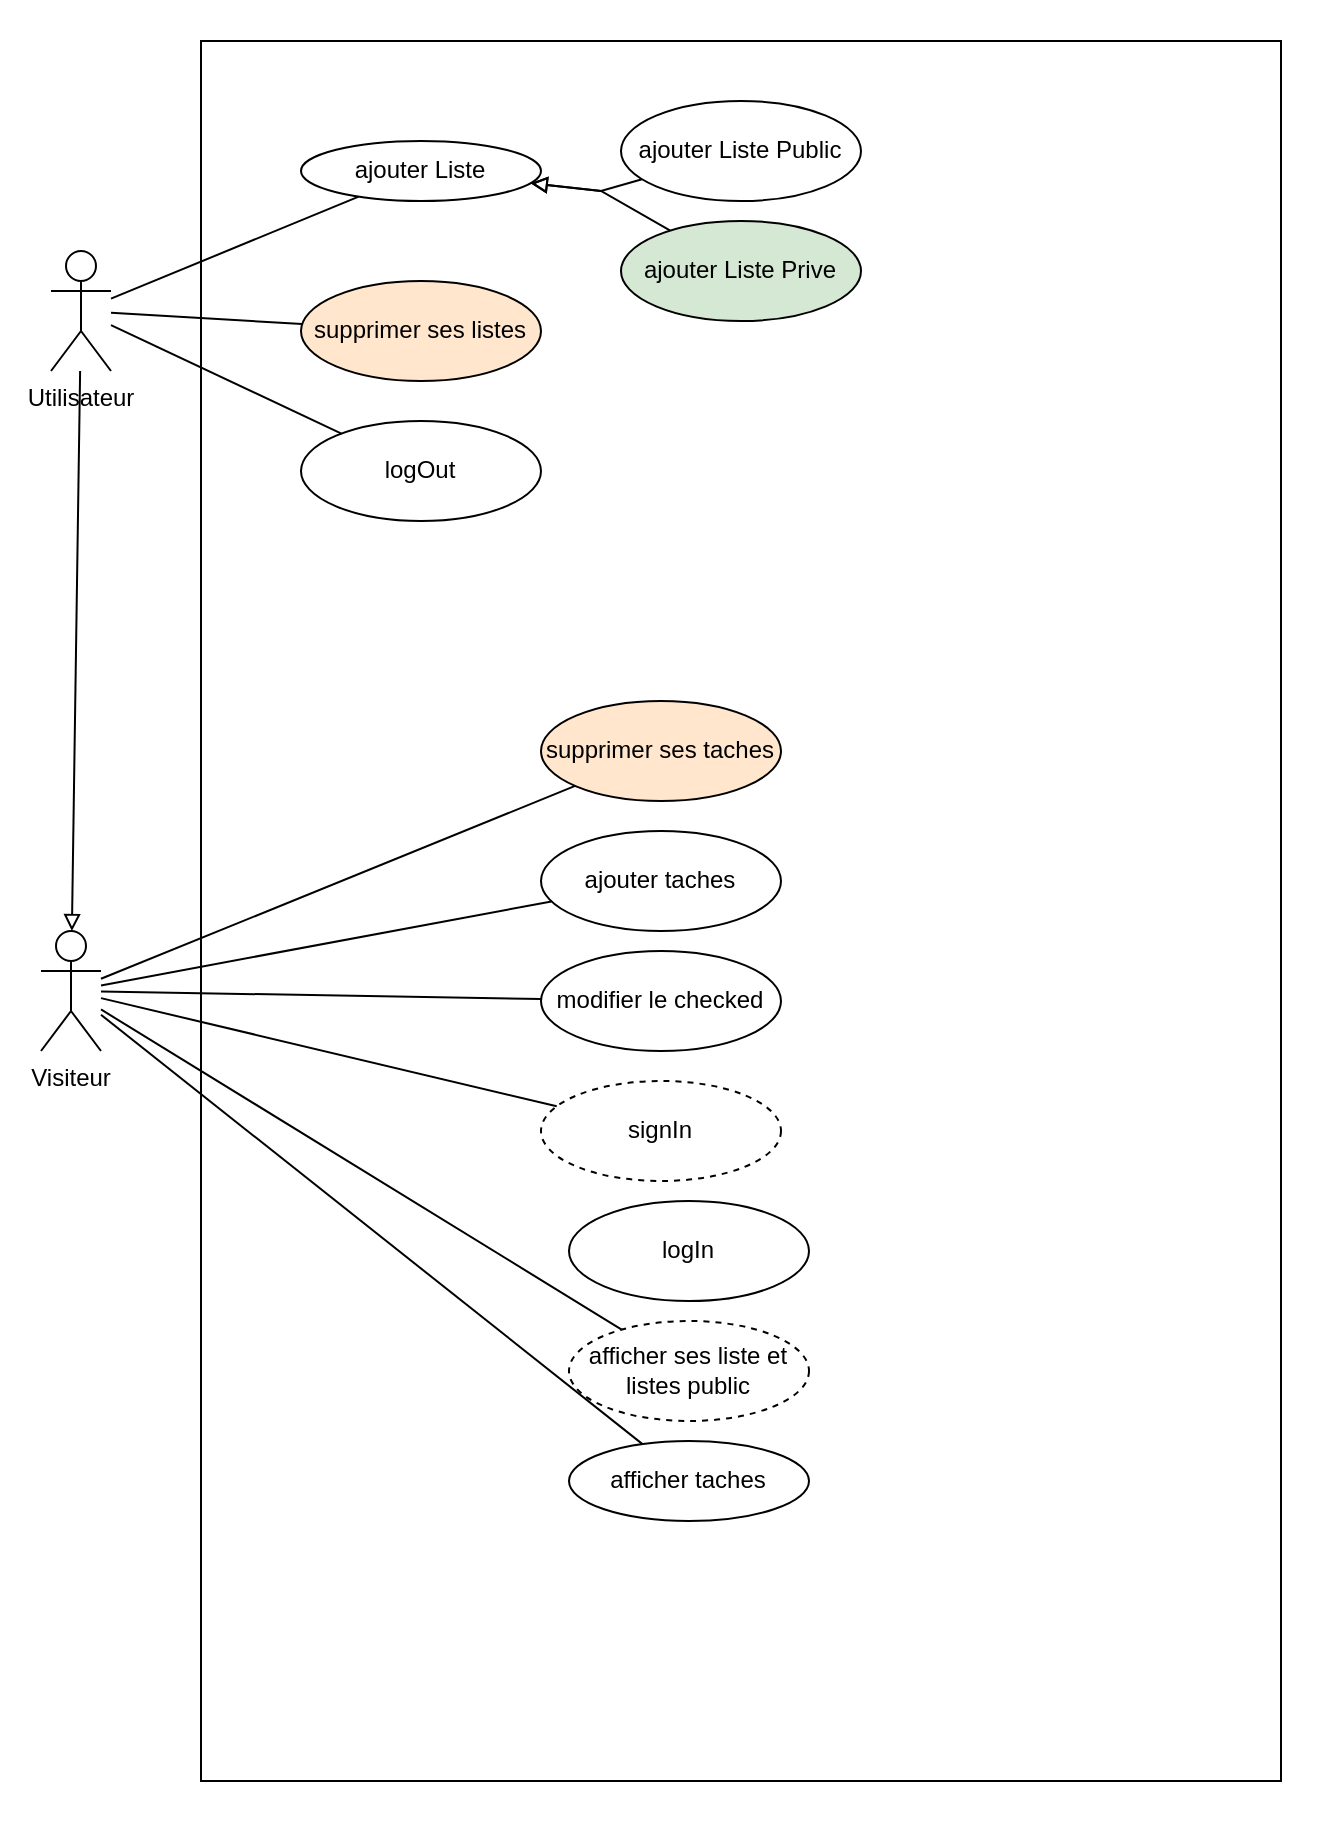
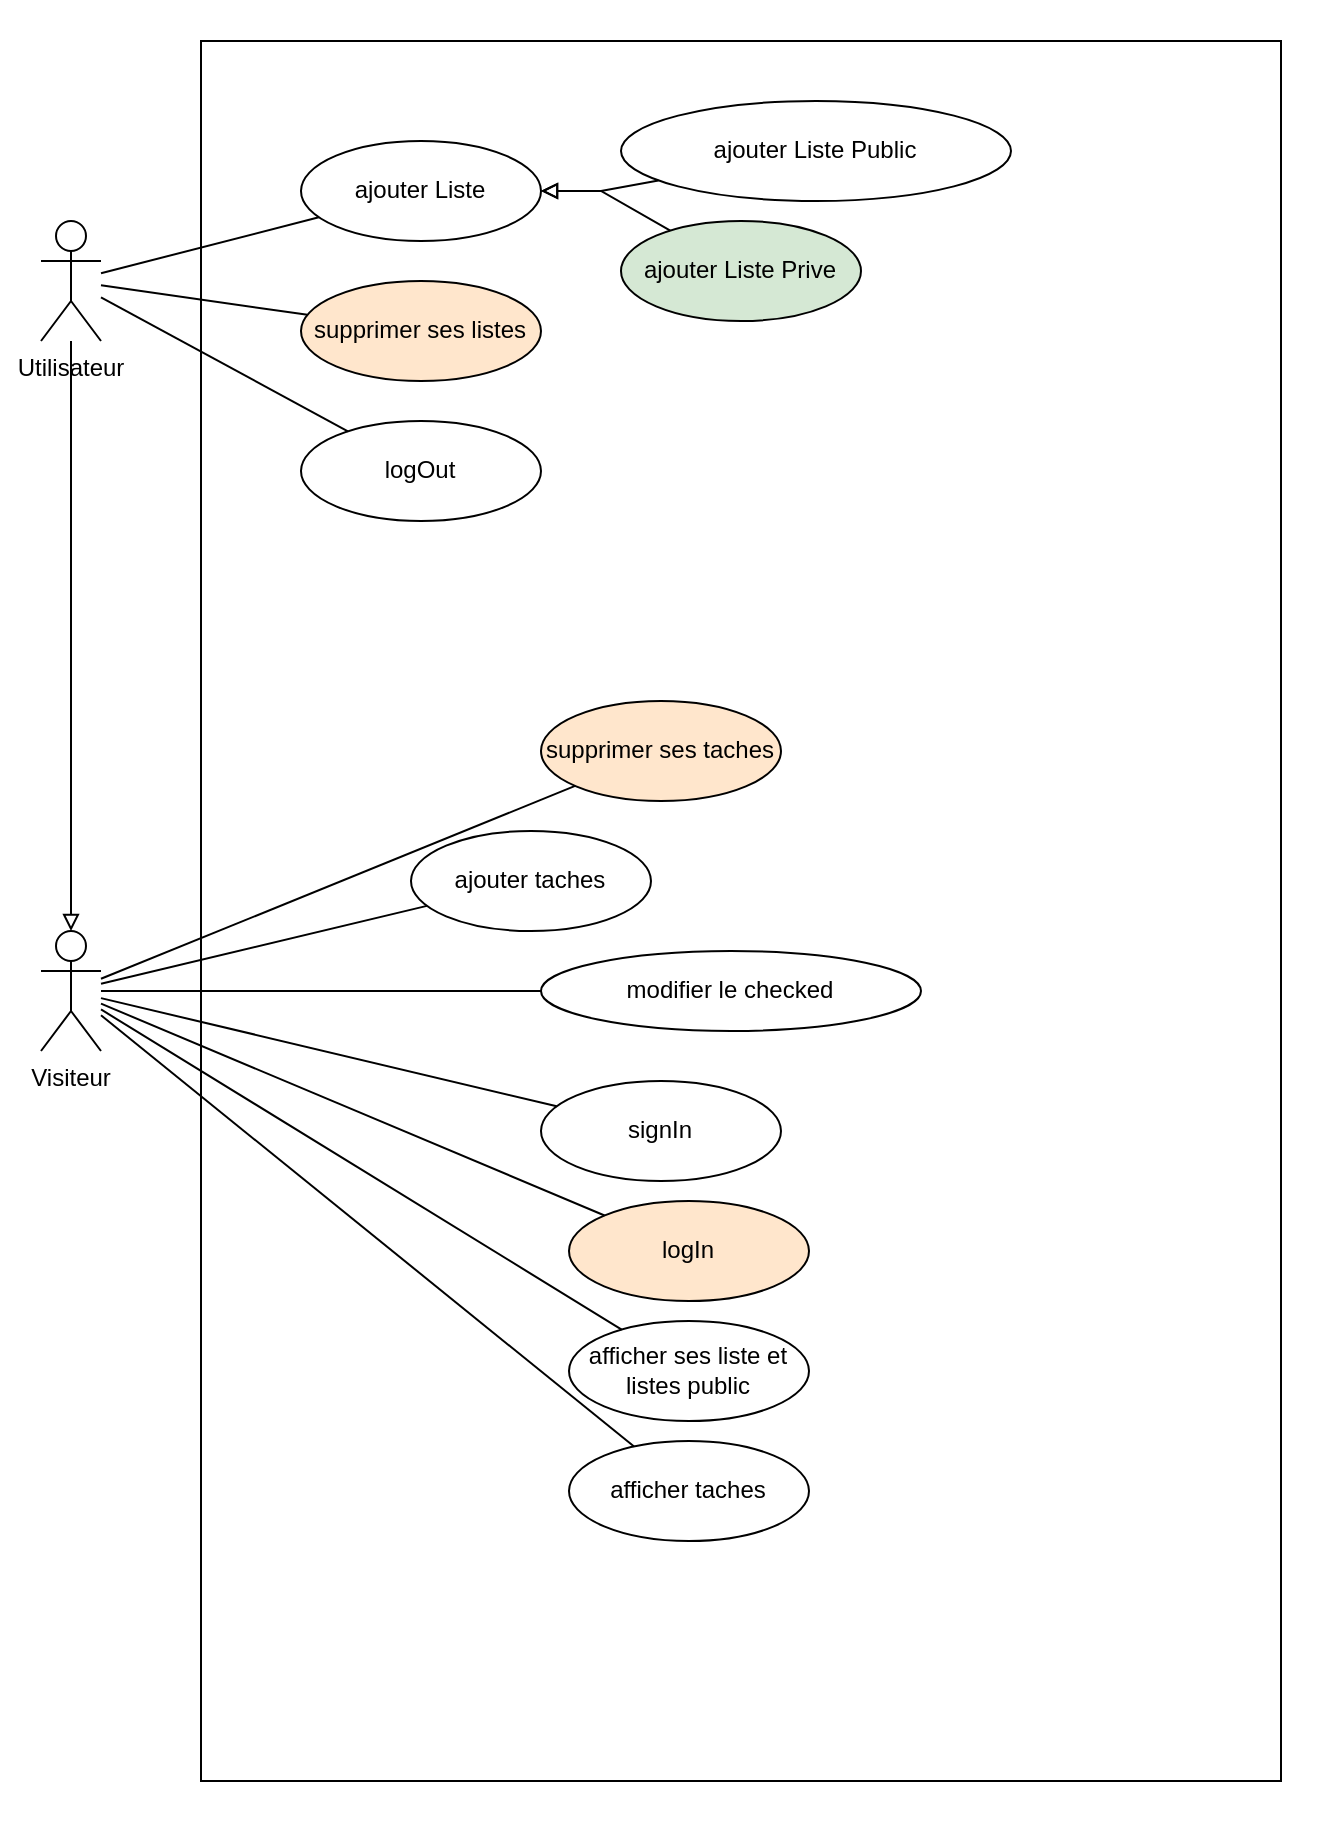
  <mxCell id="0" />
  <mxCell id="1" parent="0" />
  <mxCell id="2" value="" style="rounded=0;whiteSpace=wrap;html=1;" vertex="1" parent="1"><mxGeometry x="100" y="20" width="540" height="870" as="geometry" /></mxCell>
- <mxCell id="3" value="Utilisateur" style="shape=umlActor;verticalLabelPosition=bottom;verticalAlign=top;html=1;outlineConnect=0;" vertex="1" parent="1"><mxGeometry x="25" y="125" width="30" height="60" as="geometry" /></mxCell>
+ <mxCell id="3" value="Utilisateur" style="shape=umlActor;verticalLabelPosition=bottom;verticalAlign=top;html=1;outlineConnect=0;" vertex="1" parent="1"><mxGeometry x="20" y="110" width="30" height="60" as="geometry" /></mxCell>
  <mxCell id="4" value="Visiteur" style="shape=umlActor;verticalLabelPosition=bottom;verticalAlign=top;html=1;outlineConnect=0;" vertex="1" parent="1"><mxGeometry x="20" y="465" width="30" height="60" as="geometry" /></mxCell>
- <mxCell id="5" value="ajouter Liste" style="ellipse;whiteSpace=wrap;html=1;" vertex="1" parent="1"><mxGeometry x="150" y="70" width="120" height="30" as="geometry" /></mxCell>
+ <mxCell id="5" value="ajouter Liste" style="ellipse;whiteSpace=wrap;html=1;" vertex="1" parent="1"><mxGeometry x="150" y="70" width="120" height="50" as="geometry" /></mxCell>
  <mxCell id="6" value="supprimer ses listes" style="ellipse;whiteSpace=wrap;html=1;fillColor=#ffe6cc;" vertex="1" parent="1"><mxGeometry x="150" y="140" width="120" height="50" as="geometry" /></mxCell>
- <mxCell id="7" value="ajouter Liste Public" style="ellipse;whiteSpace=wrap;html=1;" vertex="1" parent="1"><mxGeometry x="310" y="50" width="120" height="50" as="geometry" /></mxCell>
+ <mxCell id="7" value="ajouter Liste Public" style="ellipse;whiteSpace=wrap;html=1;" vertex="1" parent="1"><mxGeometry x="310" y="50" width="195" height="50" as="geometry" /></mxCell>
  <mxCell id="8" value="ajouter Liste Prive" style="ellipse;whiteSpace=wrap;html=1;fillColor=#d5e8d4;" vertex="1" parent="1"><mxGeometry x="310" y="110" width="120" height="50" as="geometry" /></mxCell>
  <mxCell id="9" value="supprimer ses taches" style="ellipse;whiteSpace=wrap;html=1;fillColor=#ffe6cc;" vertex="1" parent="1"><mxGeometry x="270" y="350" width="120" height="50" as="geometry" /></mxCell>
- <mxCell id="10" value="ajouter taches" style="ellipse;whiteSpace=wrap;html=1;" vertex="1" parent="1"><mxGeometry x="270" y="415" width="120" height="50" as="geometry" /></mxCell>
- <mxCell id="11" value="modifier le checked" style="ellipse;whiteSpace=wrap;html=1;" vertex="1" parent="1"><mxGeometry x="270" y="475" width="120" height="50" as="geometry" /></mxCell>
- <mxCell id="12" value="signIn" style="ellipse;whiteSpace=wrap;html=1;dashed=1;" vertex="1" parent="1"><mxGeometry x="270" y="540" width="120" height="50" as="geometry" /></mxCell>
- <mxCell id="13" value="logIn" style="ellipse;whiteSpace=wrap;html=1;" vertex="1" parent="1"><mxGeometry x="284" y="600" width="120" height="50" as="geometry" /></mxCell>
+ <mxCell id="10" value="ajouter taches" style="ellipse;whiteSpace=wrap;html=1;" vertex="1" parent="1"><mxGeometry x="205" y="415" width="120" height="50" as="geometry" /></mxCell>
+ <mxCell id="11" value="modifier le checked" style="ellipse;whiteSpace=wrap;html=1;" vertex="1" parent="1"><mxGeometry x="270" y="475" width="190" height="40" as="geometry" /></mxCell>
+ <mxCell id="12" value="signIn" style="ellipse;whiteSpace=wrap;html=1;" vertex="1" parent="1"><mxGeometry x="270" y="540" width="120" height="50" as="geometry" /></mxCell>
+ <mxCell id="13" value="logIn" style="ellipse;whiteSpace=wrap;html=1;fillColor=#ffe6cc;" vertex="1" parent="1"><mxGeometry x="284" y="600" width="120" height="50" as="geometry" /></mxCell>
  <mxCell id="14" value="logOut" style="ellipse;whiteSpace=wrap;html=1;" vertex="1" parent="1"><mxGeometry x="150" y="210" width="120" height="50" as="geometry" /></mxCell>
  <mxCell id="15" value="" style="endArrow=none;html=1;rounded=0;" edge="1" parent="1" source="3" target="5"><mxGeometry width="50" height="50" relative="1" as="geometry"><mxPoint x="320" y="370" as="sourcePoint" /><mxPoint x="370" y="320" as="targetPoint" /></mxGeometry></mxCell>
  <mxCell id="16" value="" style="endArrow=none;html=1;rounded=0;" edge="1" parent="1" source="3" target="6"><mxGeometry width="50" height="50" relative="1" as="geometry"><mxPoint x="60" y="146.143" as="sourcePoint" /><mxPoint x="168.941" y="118.13" as="targetPoint" /></mxGeometry></mxCell>
  <mxCell id="17" value="" style="endArrow=none;html=1;rounded=0;" edge="1" parent="1" source="3" target="14"><mxGeometry width="50" height="50" relative="1" as="geometry"><mxPoint x="70" y="156.143" as="sourcePoint" /><mxPoint x="178.941" y="128.13" as="targetPoint" /></mxGeometry></mxCell>
  <mxCell id="18" value="" style="endArrow=none;html=1;rounded=0;" edge="1" parent="1" source="4" target="9"><mxGeometry width="50" height="50" relative="1" as="geometry"><mxPoint x="80" y="166.143" as="sourcePoint" /><mxPoint x="188.941" y="138.13" as="targetPoint" /></mxGeometry></mxCell>
  <mxCell id="19" value="" style="endArrow=none;html=1;rounded=0;" edge="1" parent="1" source="4" target="10"><mxGeometry width="50" height="50" relative="1" as="geometry"><mxPoint x="90" y="176.143" as="sourcePoint" /><mxPoint x="198.941" y="148.13" as="targetPoint" /></mxGeometry></mxCell>
  <mxCell id="20" value="" style="endArrow=none;html=1;rounded=0;" edge="1" parent="1" source="4" target="11"><mxGeometry width="50" height="50" relative="1" as="geometry"><mxPoint x="100" y="186.143" as="sourcePoint" /><mxPoint x="208.941" y="158.13" as="targetPoint" /></mxGeometry></mxCell>
  <mxCell id="21" value="" style="endArrow=none;html=1;rounded=0;" edge="1" parent="1" source="4" target="12"><mxGeometry width="50" height="50" relative="1" as="geometry"><mxPoint x="110" y="196.143" as="sourcePoint" /><mxPoint x="218.941" y="168.13" as="targetPoint" /></mxGeometry></mxCell>
+ <mxCell id="22" value="" style="endArrow=none;html=1;rounded=0;" edge="1" parent="1" source="4" target="13"><mxGeometry width="50" height="50" relative="1" as="geometry"><mxPoint x="120" y="206.143" as="sourcePoint" /><mxPoint x="228.941" y="178.13" as="targetPoint" /></mxGeometry></mxCell>
  <mxCell id="23" value="" style="endArrow=block;html=1;rounded=0;endFill=0;" edge="1" parent="1" source="3" target="4"><mxGeometry width="50" height="50" relative="1" as="geometry"><mxPoint x="320" y="370" as="sourcePoint" /><mxPoint x="370" y="320" as="targetPoint" /></mxGeometry></mxCell>
  <mxCell id="24" value="" style="endArrow=block;html=1;rounded=0;endFill=0;" edge="1" parent="1" source="7" target="5"><mxGeometry width="50" height="50" relative="1" as="geometry"><mxPoint x="45.845" y="180" as="sourcePoint" /><mxPoint x="54.155" y="475" as="targetPoint" /><Array as="points"><mxPoint x="300" y="95" /></Array></mxGeometry></mxCell>
  <mxCell id="25" value="" style="endArrow=block;html=1;rounded=0;endFill=0;" edge="1" parent="1" source="8" target="5"><mxGeometry width="50" height="50" relative="1" as="geometry"><mxPoint x="55.845" y="190" as="sourcePoint" /><mxPoint x="64.155" y="485" as="targetPoint" /><Array as="points"><mxPoint x="300" y="95" /></Array></mxGeometry></mxCell>
- <mxCell id="26" value="afficher ses liste et listes public" style="ellipse;whiteSpace=wrap;html=1;dashed=1;" vertex="1" parent="1"><mxGeometry x="284" y="660" width="120" height="50" as="geometry" /></mxCell>
- <mxCell id="27" value="afficher taches" style="ellipse;whiteSpace=wrap;html=1;" vertex="1" parent="1"><mxGeometry x="284" y="720" width="120" height="40" as="geometry" /></mxCell>
+ <mxCell id="26" value="afficher ses liste et listes public" style="ellipse;whiteSpace=wrap;html=1;" vertex="1" parent="1"><mxGeometry x="284" y="660" width="120" height="50" as="geometry" /></mxCell>
+ <mxCell id="27" value="afficher taches" style="ellipse;whiteSpace=wrap;html=1;" vertex="1" parent="1"><mxGeometry x="284" y="720" width="120" height="50" as="geometry" /></mxCell>
  <mxCell id="28" value="" style="endArrow=none;html=1;rounded=0;" edge="1" parent="1" source="4" target="26"><mxGeometry width="50" height="50" relative="1" as="geometry"><mxPoint x="70" y="511.522" as="sourcePoint" /><mxPoint x="312.486" y="616.95" as="targetPoint" /></mxGeometry></mxCell>
  <mxCell id="29" value="" style="endArrow=none;html=1;rounded=0;" edge="1" parent="1" source="4" target="27"><mxGeometry width="50" height="50" relative="1" as="geometry"><mxPoint x="80" y="521.522" as="sourcePoint" /><mxPoint x="322.486" y="626.95" as="targetPoint" /></mxGeometry></mxCell>
